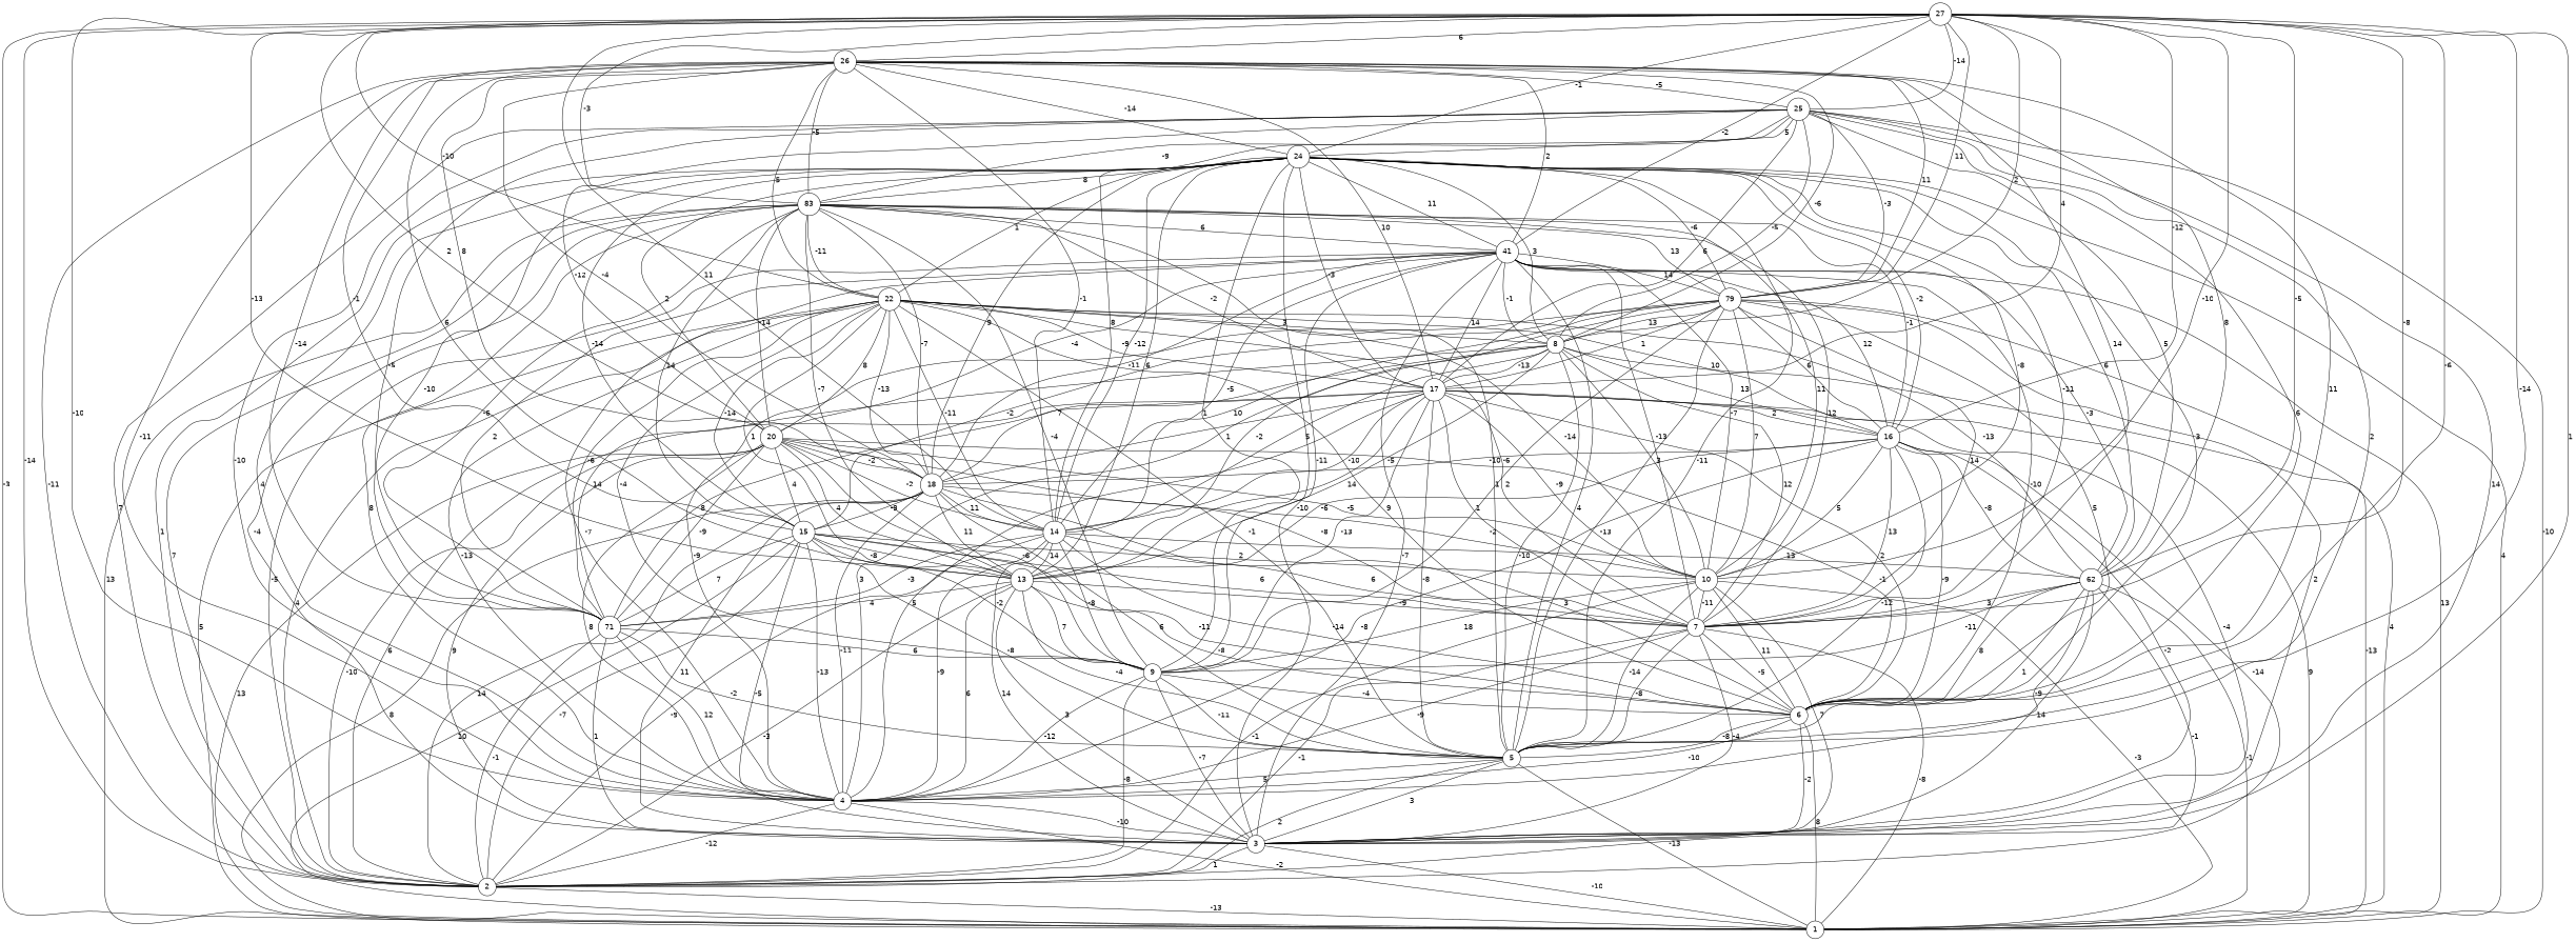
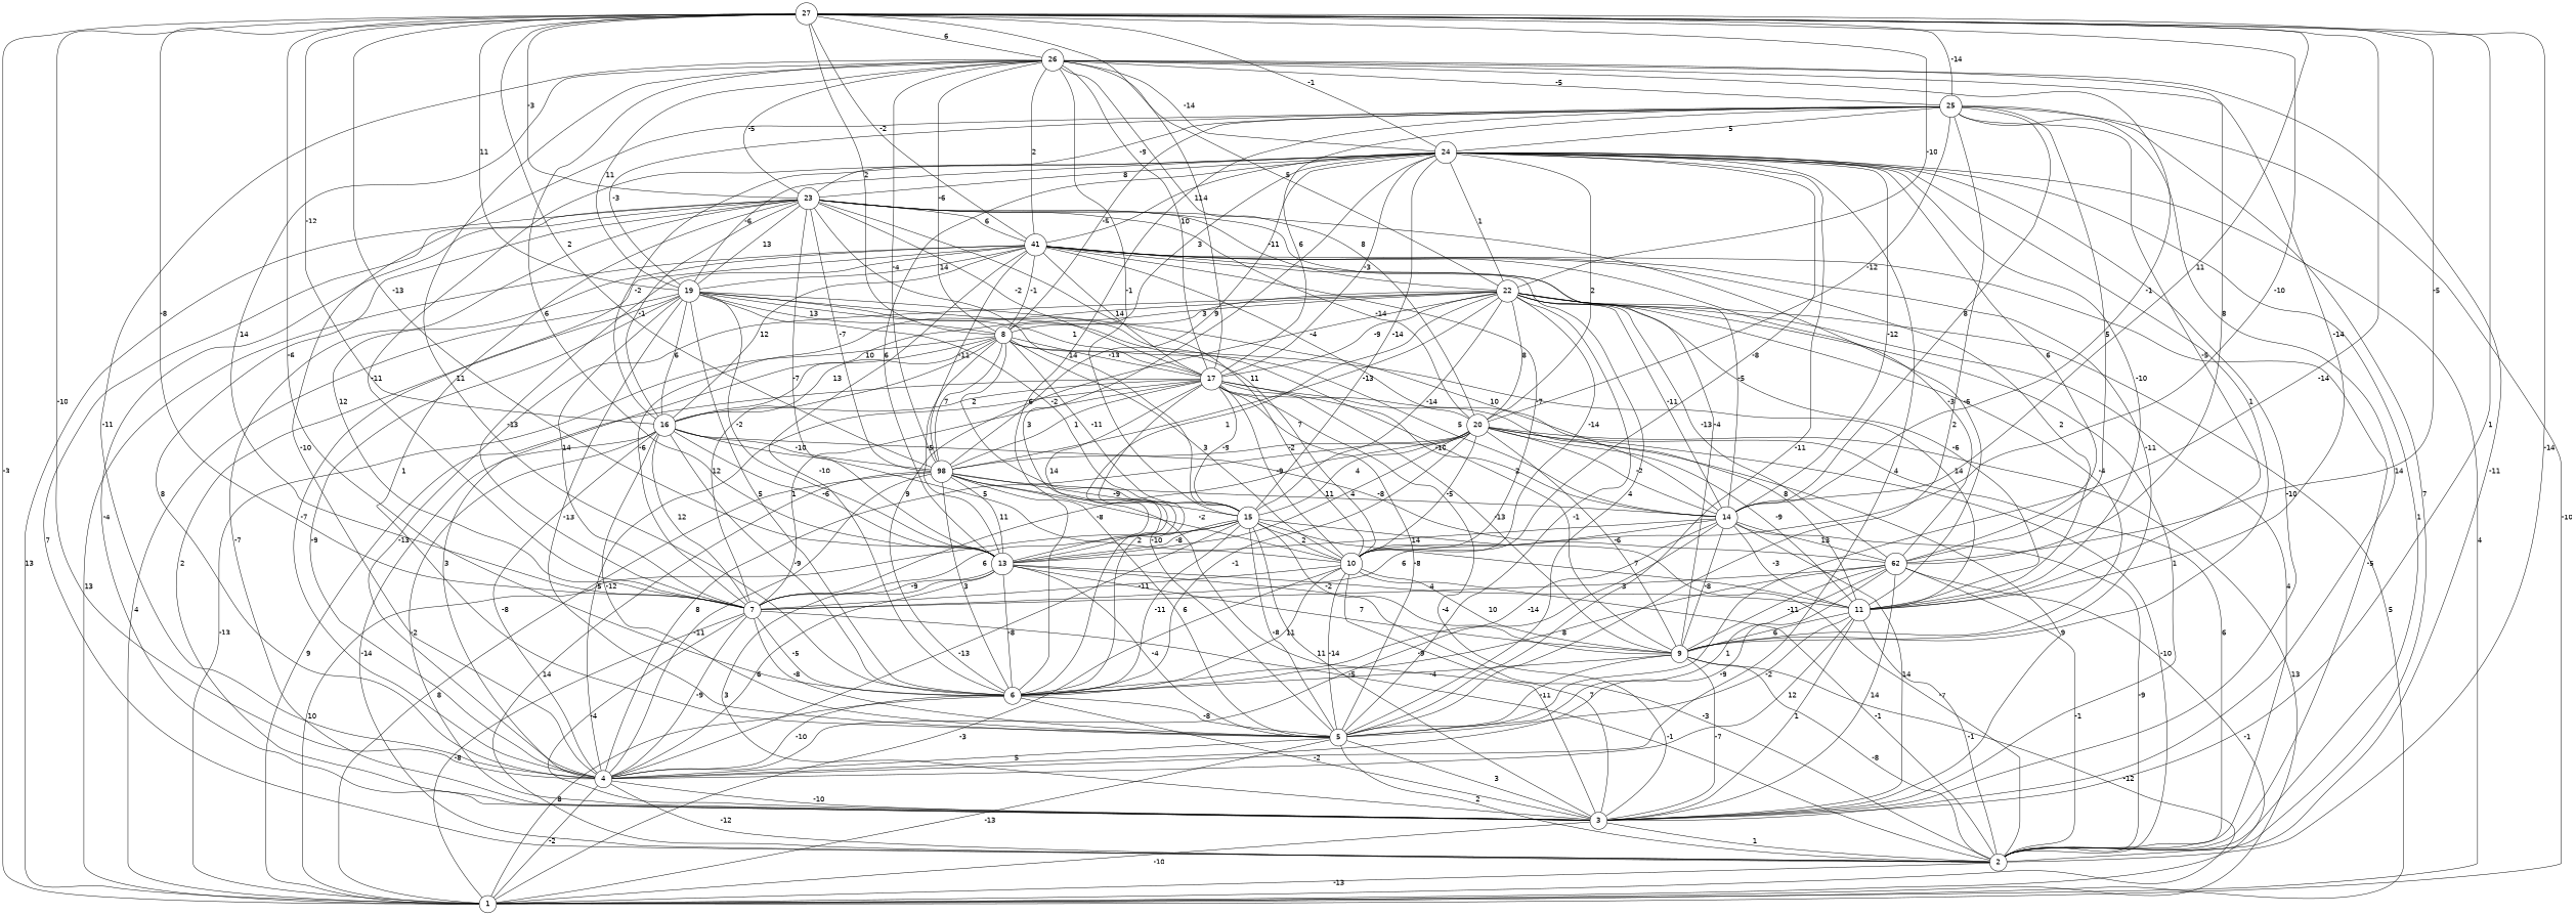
  graph {
    fontname="DejaVu Sans"
    node [fontname="DejaVu Sans" shape=circle]
    edge [fontname="DejaVu Sans"]
    27
    1
    2
    3
    4
    5
    6
    7
    8
    10
    n11 [label=62]
    13
    14
    16
    17
-   18
-   19 [label=79]
+   18 [label=98]
+   19
    n18 [label=41]
    22
-   23 [label=83]
+   23
    24
    25
    26
    9
-   11 [label=71]
+   11
    15
    20
    27 -- 1 [label=-3]
    27 -- 2 [label=-14]
    27 -- 3 [label=1]
    27 -- 4 [label=-10]
    27 -- 5 [label=-14]
    27 -- 6 [label=-6]
    27 -- 7 [label=-8]
    27 -- 8 [label=2]
    27 -- 10 [label=-10]
    27 -- n11 [label=-5]
    27 -- 13 [label=-13]
    27 -- 14 [label=11]
    27 -- 16 [label=-12]
    27 -- 17 [label=4]
    27 -- 18 [label=2]
    27 -- 19 [label=11]
    27 -- n18 [label=-2]
    27 -- 22 [label=-10]
    27 -- 23 [label=-3]
    27 -- 24 [label=-1]
    27 -- 25 [label=-14]
    27 -- 26 [label=6]
    2 -- 1 [label=-13]
    3 -- 1 [label=-10]
    3 -- 2 [label=1]
    4 -- 1 [label=-2]
    4 -- 2 [label=-12]
    4 -- 3 [label=-10]
    5 -- 1 [label=-13]
    5 -- 2 [label=2]
    5 -- 3 [label=3]
    5 -- 4 [label=5]
    6 -- 1 [label=8]
    6 -- 3 [label=-2]
    6 -- 4 [label=-10]
    6 -- 5 [label=-8]
    7 -- 1 [label=-8]
    7 -- 2 [label=-1]
    7 -- 3 [label=-4]
    7 -- 4 [label=-9]
    7 -- 5 [label=-8]
    7 -- 6 [label=-5]
    8 -- 1 [label=-13]
    8 -- 4 [label=3]
    8 -- 5 [label=-10]
    8 -- 7 [label=12]
    8 -- 17 [label=-13]
    10 -- 1 [label=-3]
    10 -- 2 [label=-1]
    10 -- 3 [label=7]
    10 -- 5 [label=-14]
    10 -- 6 [label=11]
    10 -- 7 [label=-11]
    10 -- 8 [label=3]
-   10 -- 9 [label=18]
+   10 -- 9 [label=10]
    n11 -- 1 [label=-1]
    n11 -- 2 [label=-1]
    n11 -- 3 [label=14]
    n11 -- 4 [label=-9]
    n11 -- 5 [label=1]
    n11 -- 6 [label=8]
    n11 -- 7 [label=3]
    n11 -- 9 [label=-11]
    13 -- 2 [label=-3]
    13 -- 3 [label=3]
    13 -- 4 [label=6]
    13 -- 5 [label=-4]
    13 -- 6 [label=-8]
    13 -- 7 [label=-9]
    13 -- 8 [label=-5]
    13 -- 9 [label=7]
    13 -- 11 [label=4]
    14 -- 2 [label=-9]
    14 -- 3 [label=14]
    14 -- 4 [label=-9]
    14 -- 6 [label=-14]
    14 -- 7 [label=6]
    14 -- 8 [label=5]
    14 -- n11 [label=13]
    14 -- 13 [label=14]
    14 -- 9 [label=-8]
    14 -- 11 [label=-3]
    16 -- 2 [label=-14]
    16 -- 3 [label=-2]
    16 -- 4 [label=-8]
    16 -- 5 [label=-12]
    16 -- 6 [label=-9]
-   16 -- 7 [label=13]
+   16 -- 7 [label=12]
    16 -- 8 [label=13]
    16 -- 10 [label=5]
    16 -- n11 [label=-8]
    16 -- 13 [label=-6]
    16 -- 18 [label=-10]
    17 -- 1 [label=9]
    17 -- 2 [label=6]
    17 -- 3 [label=-4]
    17 -- 4 [label=5]
    17 -- 5 [label=-8]
    17 -- 6 [label=2]
    17 -- 7 [label=1]
    17 -- 10 [label=-9]
    17 -- 13 [label=14]
    17 -- 14 [label=-10]
    17 -- 16 [label=2]
    17 -- 9 [label=-13]
    17 -- 11 [label=8]
+   17 -- 15 [label=-9]
    18 -- 1 [label=8]
    18 -- 2 [label=14]
    18 -- 3 [label=11]
    18 -- 4 [label=-11]
    18 -- 5 [label=6]
    18 -- 6 [label=3]
    18 -- 8 [label=7]
    18 -- 10 [label=-2]
    18 -- 13 [label=11]
    18 -- 14 [label=11]
    18 -- 17 [label=1]
    18 -- 15 [label=-9]
    19 -- 1 [label=4]
    19 -- 3 [label=2]
    19 -- 4 [label=-9]
    19 -- 5 [label=-13]
    19 -- 6 [label=5]
    19 -- 7 [label=14]
    19 -- 8 [label=13]
    19 -- 10 [label=7]
    19 -- 13 [label=-2]
    19 -- 14 [label=10]
    19 -- 16 [label=6]
    19 -- 17 [label=1]
    19 -- 9 [label=2]
    19 -- 15 [label=-2]
    n18 -- 1 [label=13]
    n18 -- 2 [label=-5]
    n18 -- 3 [label=-7]
    n18 -- 4 [label=-7]
    n18 -- 5 [label=4]
    n18 -- 6 [label=-10]
    n18 -- 7 [label=-13]
    n18 -- 8 [label=-1]
    n18 -- 10 [label=-7]
    n18 -- n11 [label=-3]
    n18 -- 14 [label=-5]
    n18 -- 16 [label=12]
    n18 -- 17 [label=14]
    n18 -- 18 [label=-11]
    n18 -- 19 [label=14]
    n18 -- 9 [label=-11]
    n18 -- 11 [label=2]
    n18 -- 20 [label=-4]
    22 -- 1 [label=5]
    22 -- 2 [label=4]
+   22 -- 3 [label=1]
    22 -- 4 [label=-13]
    22 -- 5 [label=-1]
    22 -- 6 [label=9]
    22 -- 7 [label=-6]
    22 -- 8 [label=3]
    22 -- 10 [label=-14]
    22 -- n11 [label=-13]
    22 -- 13 [label=1]
    22 -- 14 [label=-11]
    22 -- 16 [label=10]
    22 -- 17 [label=-9]
    22 -- 18 [label=-13]
    22 -- 9 [label=-4]
    22 -- 11 [label=-6]
    22 -- 15 [label=-14]
    22 -- 20 [label=8]
    23 -- 1 [label=13]
    23 -- 2 [label=7]
    23 -- 3 [label=-4]
    23 -- 4 [label=8]
    23 -- 5 [label=1]
    23 -- 7 [label=12]
    23 -- 10 [label=11]
    23 -- 13 [label=-7]
    23 -- 16 [label=-1]
    23 -- 17 [label=-2]
    23 -- 18 [label=-7]
    23 -- 19 [label=13]
    23 -- n18 [label=6]
    23 -- 22 [label=-11]
    23 -- 9 [label=-4]
    23 -- 11 [label=-6]
    23 -- 15 [label=14]
    23 -- 20 [label=-14]
    24 -- 1 [label=4]
    24 -- 2 [label=1]
    24 -- 3 [label=-10]
    24 -- 4 [label=4]
    24 -- 5 [label=-11]
    24 -- 6 [label=3]
    24 -- 7 [label=-11]
    24 -- 8 [label=3]
    24 -- 10 [label=-8]
    24 -- n11 [label=6]
    24 -- 13 [label=6]
    24 -- 14 [label=-12]
    24 -- 16 [label=-2]
    24 -- 17 [label=-3]
    24 -- 18 [label=9]
    24 -- 19 [label=-6]
    24 -- n18 [label=11]
    24 -- 22 [label=1]
    24 -- 23 [label=8]
    24 -- 9 [label=1]
    24 -- 11 [label=-10]
    24 -- 15 [label=-14]
    24 -- 20 [label=2]
    25 -- 1 [label=-10]
    25 -- 2 [label=7]
    25 -- 3 [label=14]
    25 -- 4 [label=-10]
    25 -- 5 [label=2]
    25 -- 6 [label=6]
    25 -- 8 [label=-5]
    25 -- n11 [label=5]
    25 -- 14 [label=8]
    25 -- 17 [label=6]
    25 -- 19 [label=-3]
    25 -- 23 [label=-9]
    25 -- 24 [label=5]
    25 -- 11 [label=-5]
    25 -- 20 [label=-12]
    26 -- 2 [label=-11]
    26 -- 4 [label=-11]
    26 -- 6 [label=11]
    26 -- 7 [label=14]
    26 -- 8 [label=-6]
    26 -- n11 [label=8]
    26 -- 13 [label=6]
    26 -- 14 [label=-1]
    26 -- 17 [label=10]
    26 -- 18 [label=-4]
    26 -- 19 [label=11]
    26 -- n18 [label=2]
    26 -- 22 [label=5]
    26 -- 23 [label=-5]
    26 -- 24 [label=-14]
    26 -- 25 [label=-5]
    26 -- 11 [label=-14]
    26 -- 15 [label=-1]
    26 -- 20 [label=8]
-   9 -- 4 [label=-12]
+   9 -- 1 [label=-12]
    9 -- 2 [label=-8]
    9 -- 3 [label=-7]
    9 -- 5 [label=-11]
    9 -- 6 [label=-4]
    11 -- 2 [label=-1]
    11 -- 3 [label=1]
    11 -- 4 [label=12]
    11 -- 5 [label=-2]
    11 -- 8 [label=14]
    11 -- 9 [label=6]
    15 -- 1 [label=10]
    15 -- 2 [label=-7]
    15 -- 3 [label=-5]
    15 -- 4 [label=-13]
    15 -- 5 [label=-8]
    15 -- 6 [label=-11]
    15 -- 7 [label=6]
+   15 -- 8 [label=-11]
    15 -- 10 [label=2]
    15 -- 13 [label=-8]
    15 -- 9 [label=-2]
    15 -- 11 [label=7]
    20 -- 1 [label=13]
    20 -- 2 [label=-10]
    20 -- 3 [label=9]
    20 -- 4 [label=8]
    20 -- 6 [label=-1]
    20 -- 7 [label=-8]
    20 -- 10 [label=-5]
    20 -- 13 [label=4]
    20 -- 14 [label=-2]
    20 -- 18 [label=-2]
    20 -- 9 [label=-6]
    20 -- 11 [label=-9]
    20 -- 15 [label=4]
  }
